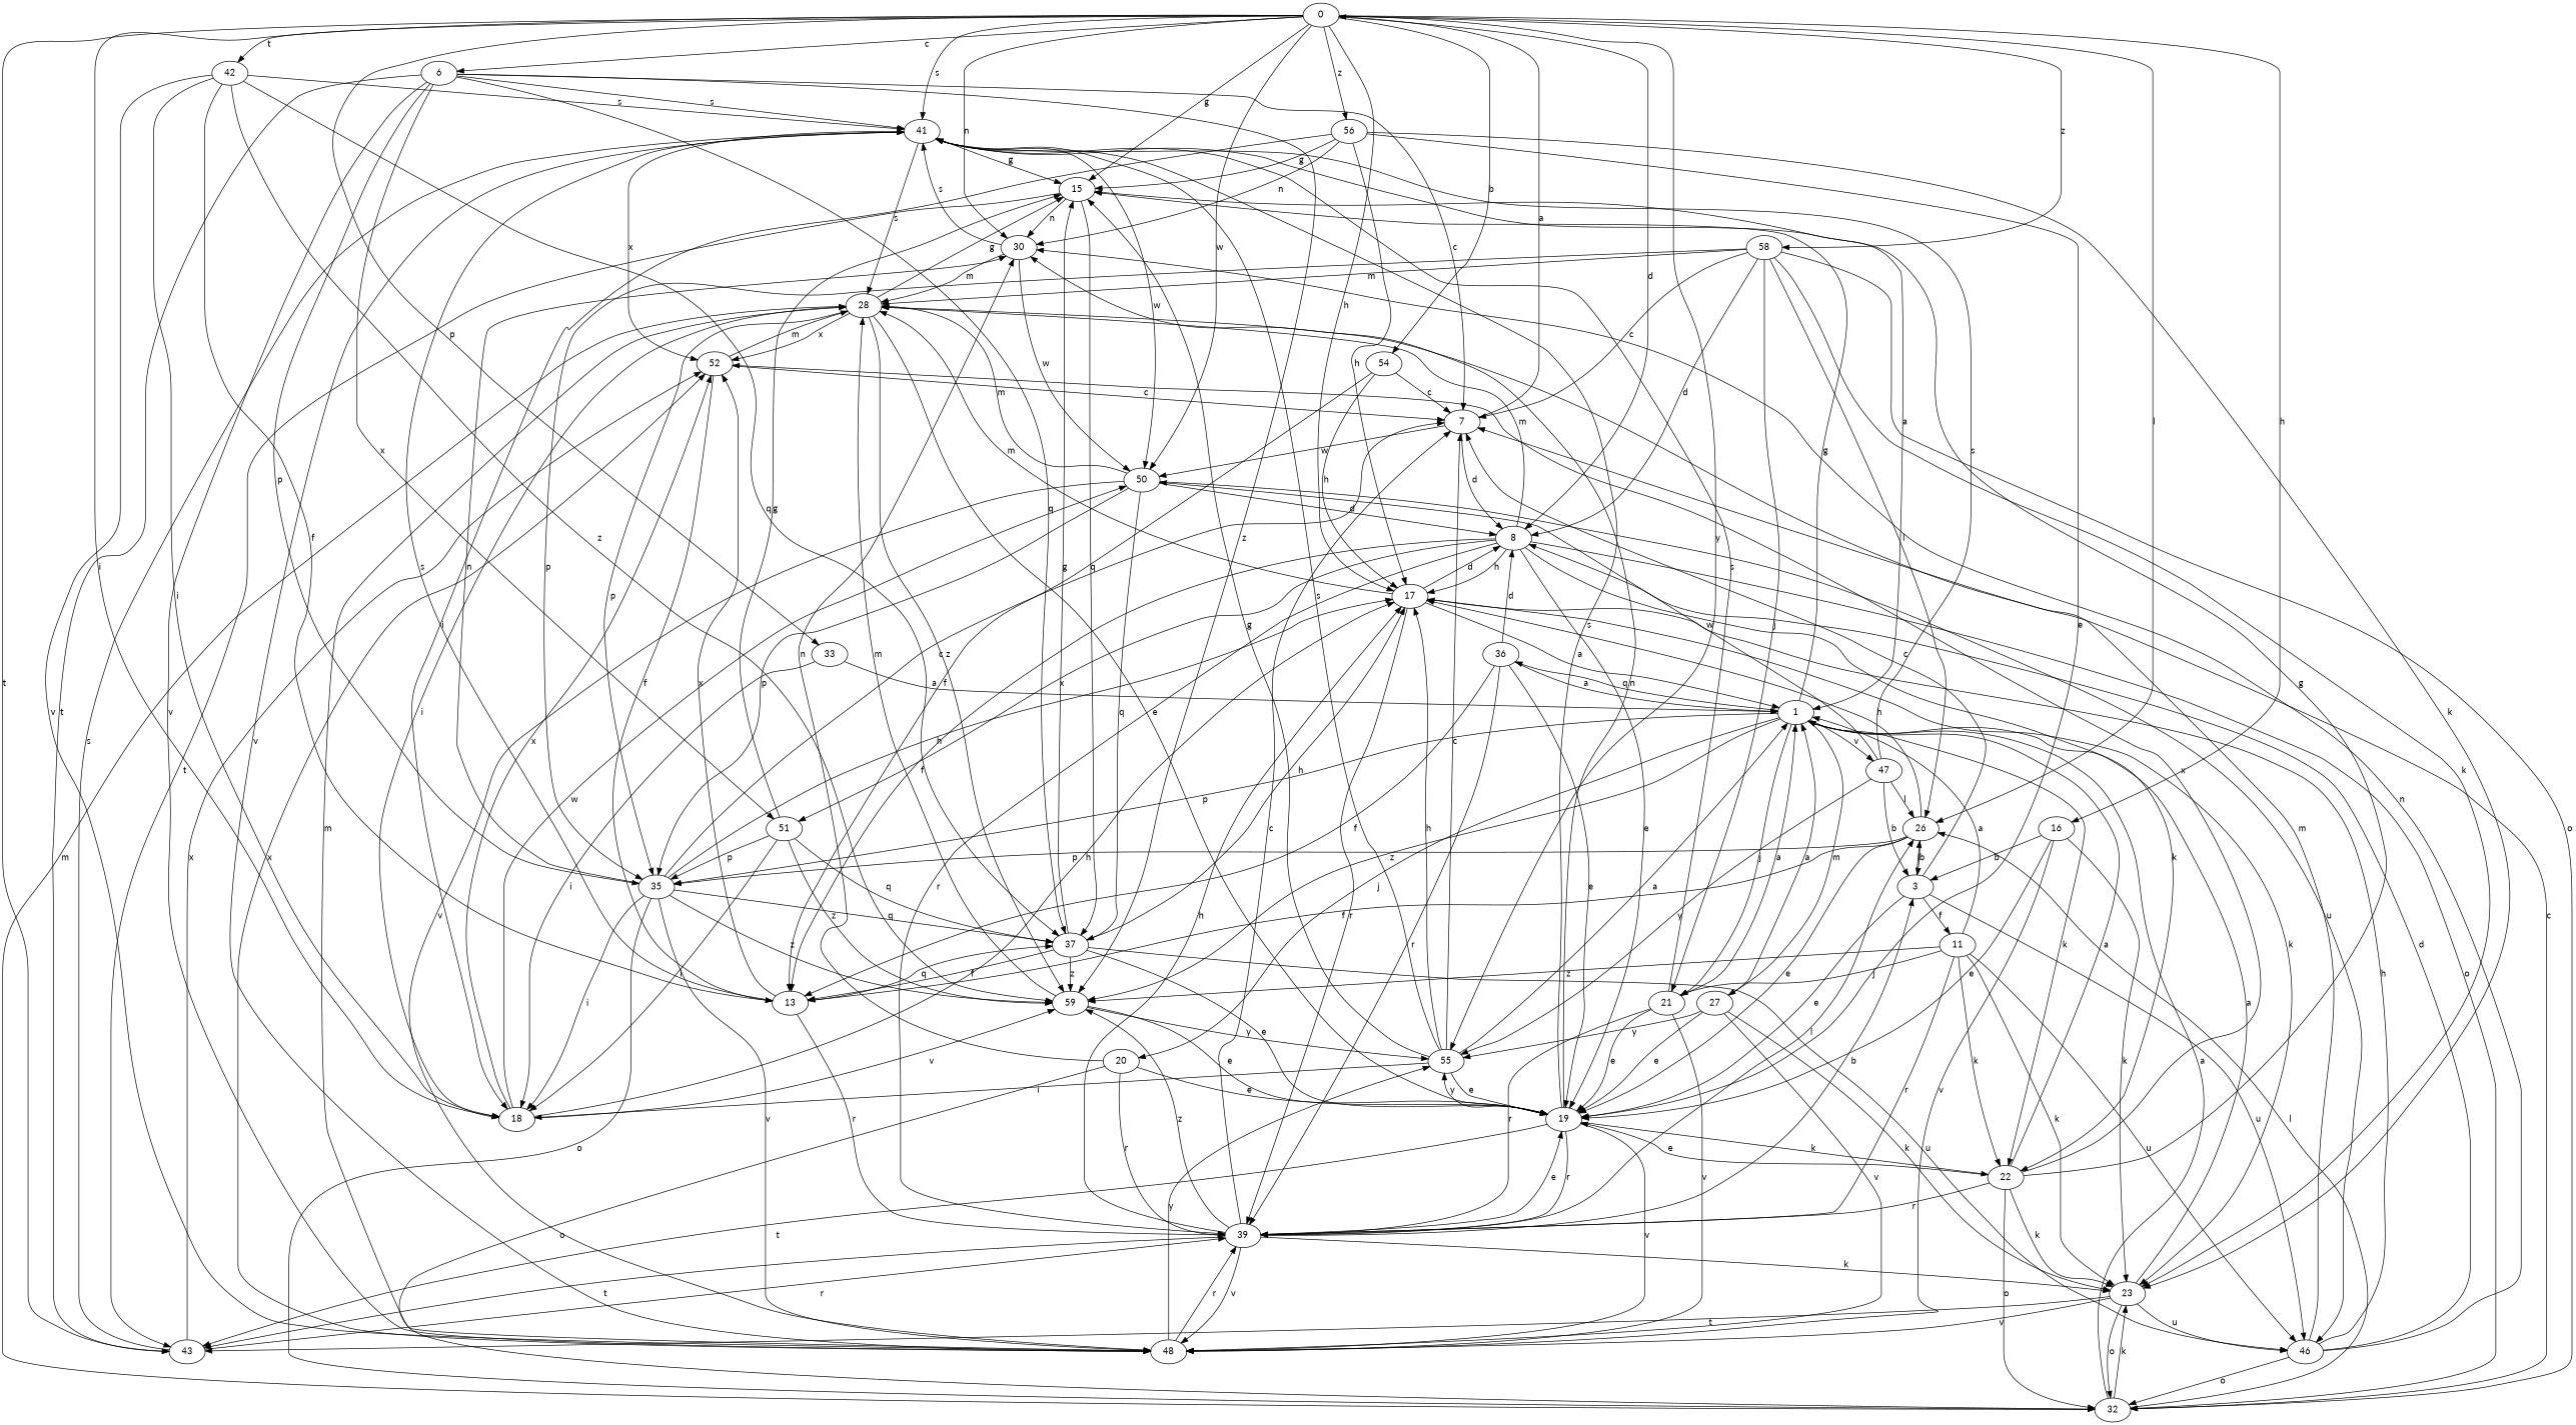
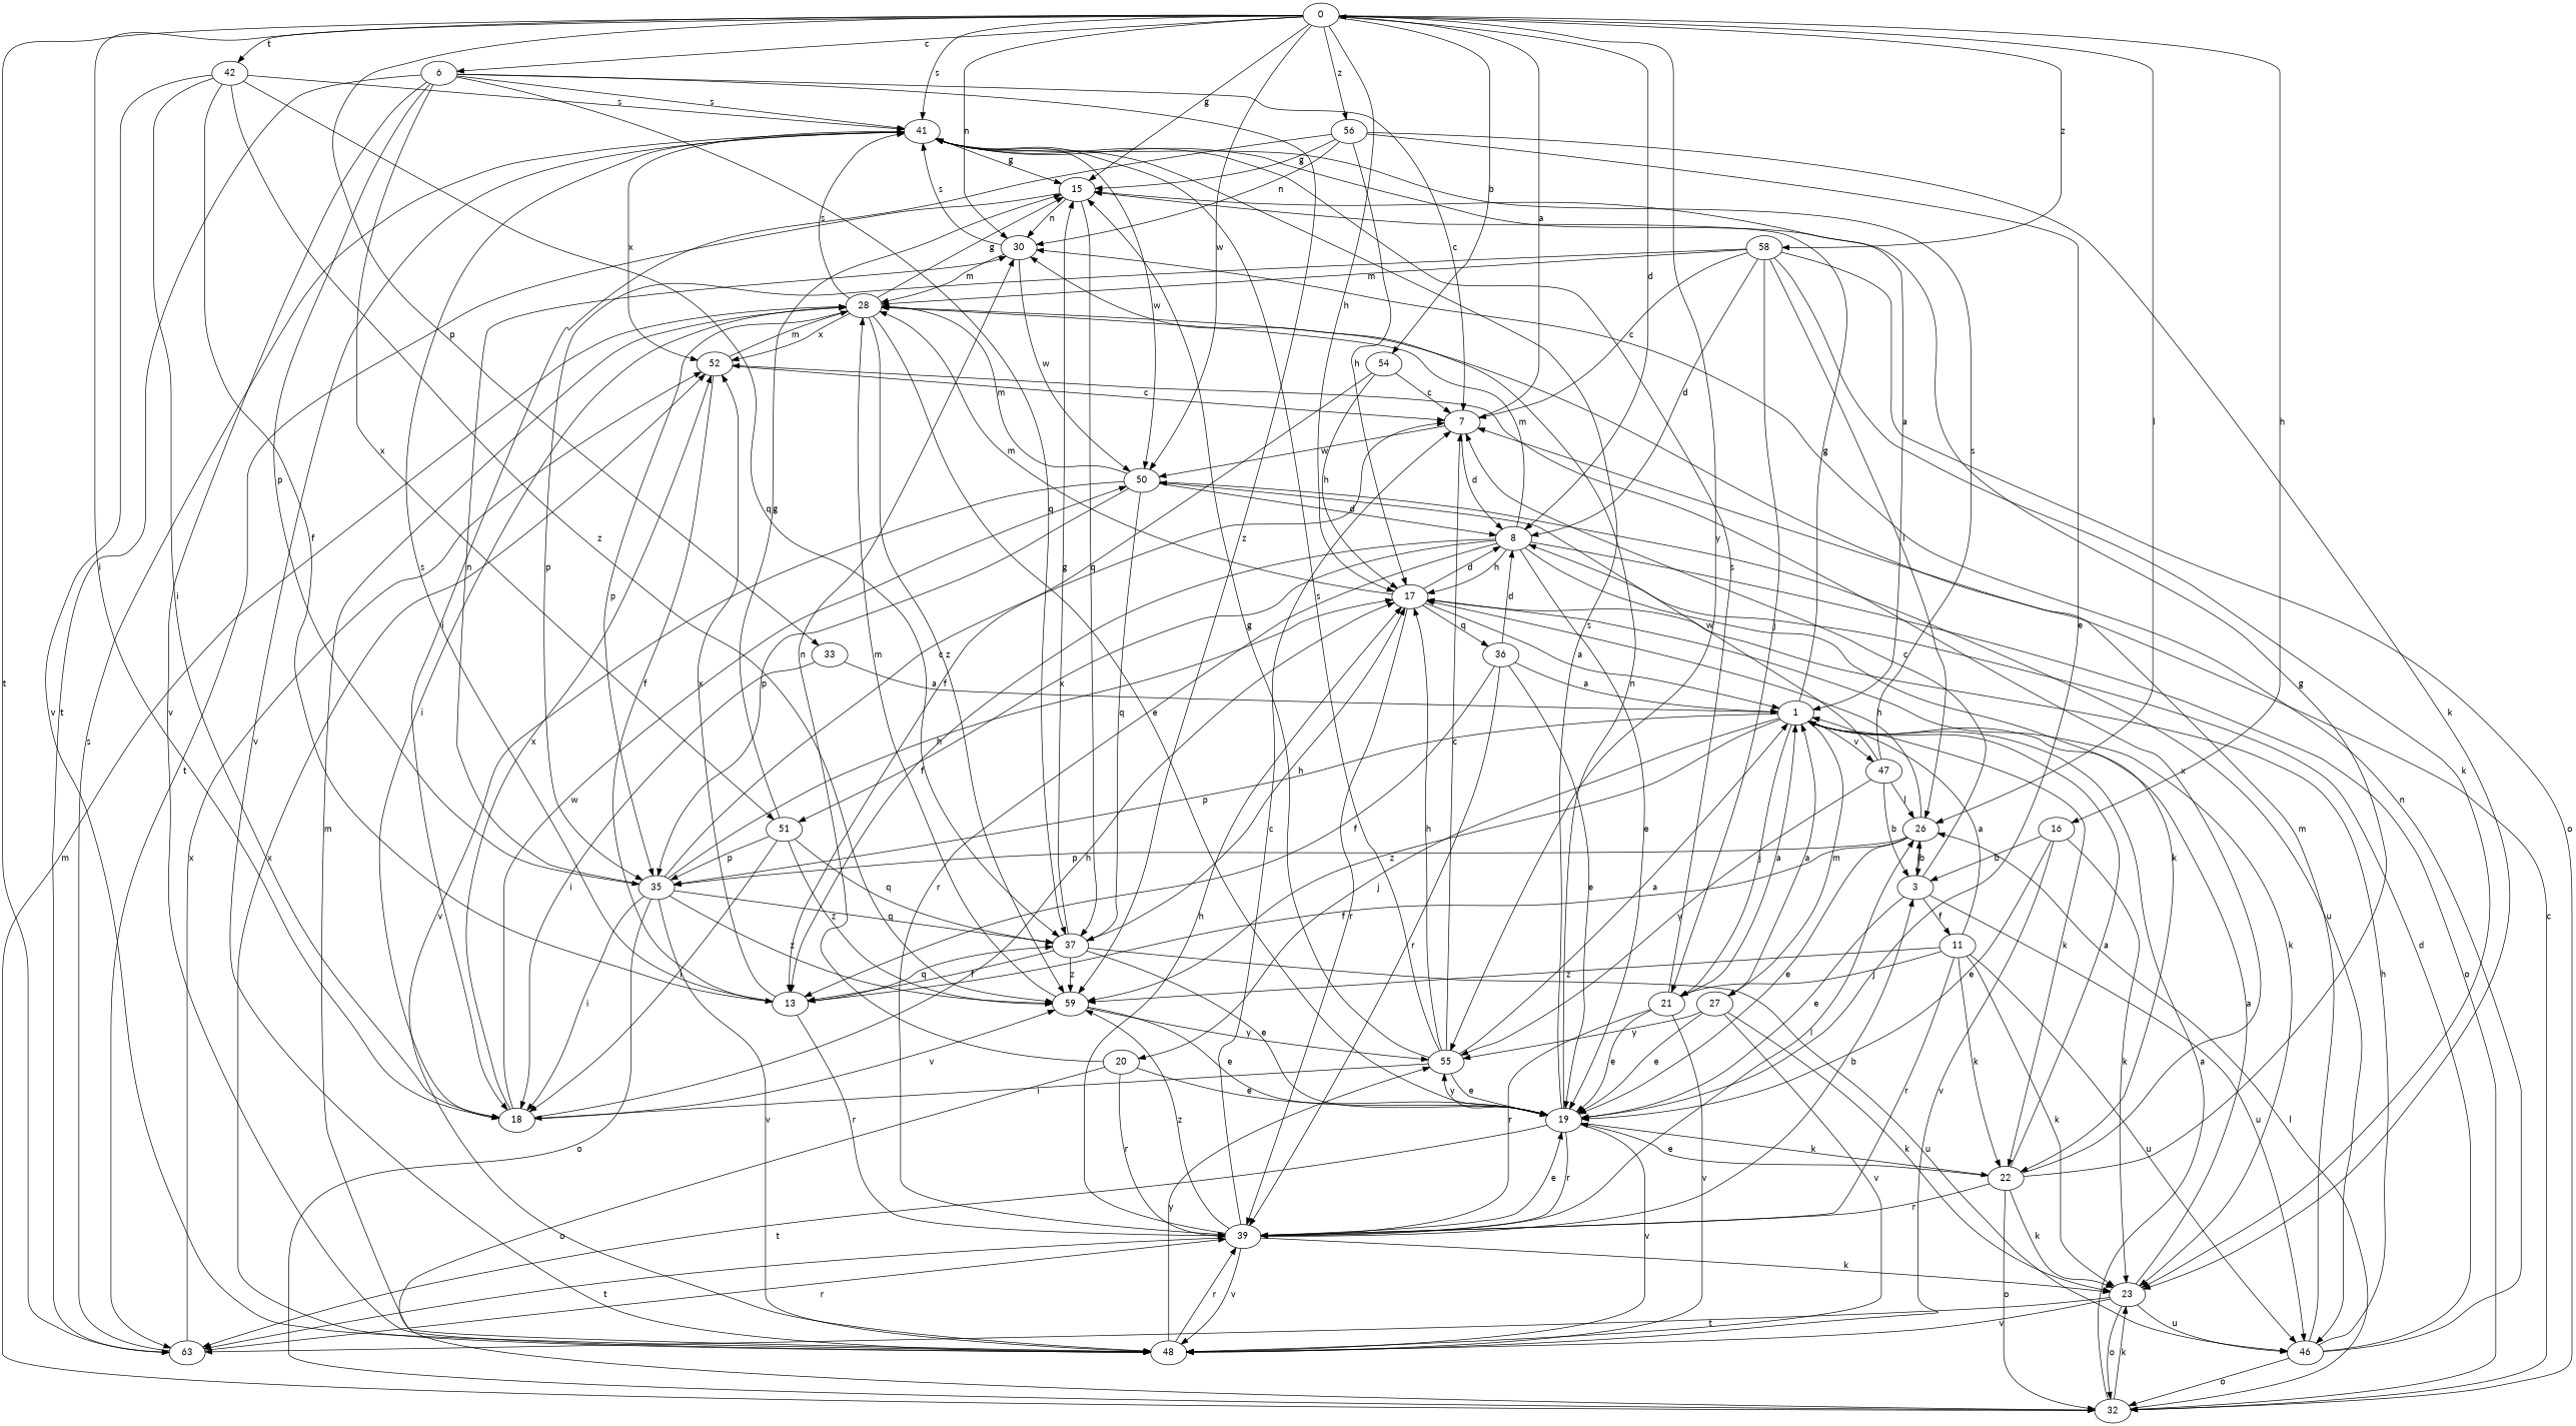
  strict digraph {
    fontname=Lato
    node [fontname=Lato]
    edge [fontname=Lato]
    0
    6
    8
    15
    16
    17
    18
    26
    30
    33
    41
    42
-   43
+   43 [label=63]
    50
    54
    55
    56
    58
    35
    59
    7
    37
    48
    51
    22
    n26 [label=19]
    13
    28
    32
    39
    3
    23
    1
    52
    46
    21
    20
    27
    36
    47
    11
    0 -> 6 [label=c]
    0 -> 8 [label=d]
    0 -> 15 [label=g]
    0 -> 16 [label=h]
    0 -> 17 [label=h]
    0 -> 18 [label=i]
    0 -> 26 [label=l]
    0 -> 30 [label=n]
    0 -> 33 [label=p]
    0 -> 41 [label=s]
    0 -> 42 [label=t]
    0 -> 43 [label=t]
    0 -> 50 [label=w]
    0 -> 54 [label=b]
    0 -> 55 [label=y]
    0 -> 56 [label=z]
    0 -> 58 [label=z]
    6 -> 41 [label=s]
    6 -> 43 [label=t]
    6 -> 35 [label=p]
    6 -> 59 [label=z]
    6 -> 7 [label=c]
    6 -> 37 [label=q]
    6 -> 48 [label=v]
    6 -> 51 [label=x]
    8 -> 17 [label=h]
    8 -> 51 [label=x]
    8 -> 22 [label=k]
    8 -> n26 [label=e]
    8 -> 13 [label=f]
    8 -> 28 [label=m]
    8 -> 32 [label=o]
    8 -> 39 [label=r]
    15 -> 30 [label=n]
    15 -> 43 [label=t]
    15 -> 37 [label=q]
    16 -> 48 [label=v]
    16 -> n26 [label=e]
    16 -> 3 [label=b]
    16 -> 23 [label=k]
    17 -> 8 [label=d]
    17 -> 28 [label=m]
    17 -> 39 [label=r]
    17 -> 23 [label=k]
    17 -> 1 [label=a]
    18 -> 17 [label=h]
    18 -> 50 [label=w]
    18 -> 59 [label=v]
    18 -> 52 [label=x]
    26 -> 17 [label=h]
    26 -> 35 [label=p]
    26 -> n26 [label=e]
    26 -> 13 [label=f]
    26 -> 3 [label=b]
    30 -> 41 [label=s]
    30 -> 50 [label=w]
    30 -> 28 [label=m]
    33 -> 18 [label=i]
    33 -> 1 [label=a]
    41 -> 15 [label=g]
    41 -> 50 [label=w]
    41 -> 48 [label=v]
    41 -> 1 [label=a]
    41 -> 52 [label=x]
    42 -> 18 [label=i]
    42 -> 41 [label=s]
    42 -> 59 [label=z]
    42 -> 37 [label=q]
    42 -> 48 [label=v]
    42 -> 13 [label=f]
    43 -> 41 [label=s]
    43 -> 39 [label=r]
    43 -> 52 [label=x]
    50 -> 8 [label=d]
    50 -> 35 [label=p]
    50 -> 37 [label=q]
    50 -> 48 [label=v]
    50 -> 28 [label=m]
    50 -> 46 [label=u]
    54 -> 17 [label=h]
    54 -> 7 [label=c]
    54 -> 13 [label=f]
    55 -> 15 [label=g]
    55 -> 17 [label=h]
    55 -> 18 [label=i]
    55 -> 41 [label=s]
    55 -> 7 [label=c]
    55 -> n26 [label=e]
    55 -> 1 [label=a]
    56 -> 15 [label=g]
    56 -> 17 [label=h]
    56 -> 18 [label=i]
    56 -> 30 [label=n]
    56 -> n26 [label=e]
    56 -> 23 [label=k]
    58 -> 8 [label=d]
    58 -> 26 [label=l]
    58 -> 35 [label=p]
    58 -> 7 [label=c]
    58 -> 28 [label=m]
    58 -> 32 [label=o]
    58 -> 23 [label=k]
    58 -> 21 [label=j]
    35 -> 17 [label=h]
    35 -> 18 [label=i]
    35 -> 30 [label=n]
    35 -> 59 [label=z]
    35 -> 7 [label=c]
    35 -> 37 [label=q]
    35 -> 48 [label=v]
    35 -> 32 [label=o]
    59 -> 55 [label=y]
    59 -> n26 [label=e]
    59 -> 28 [label=m]
    7 -> 0 [label=a]
    7 -> 8 [label=d]
    7 -> 50 [label=w]
    37 -> 15 [label=g]
    37 -> 17 [label=h]
    37 -> 59 [label=z]
    37 -> n26 [label=e]
    37 -> 13 [label=f]
    37 -> 46 [label=u]
    48 -> 55 [label=y]
    48 -> 28 [label=m]
    48 -> 39 [label=r]
    48 -> 52 [label=x]
    51 -> 15 [label=g]
    51 -> 18 [label=i]
    51 -> 35 [label=p]
    51 -> 59 [label=z]
    51 -> 37 [label=q]
    22 -> 15 [label=g]
    22 -> n26 [label=e]
    22 -> 32 [label=o]
    22 -> 39 [label=r]
    22 -> 23 [label=k]
    22 -> 1 [label=a]
    22 -> 52 [label=x]
    n26 -> 30 [label=n]
    n26 -> 41 [label=s]
    n26 -> 43 [label=t]
    n26 -> 55 [label=y]
    n26 -> 48 [label=v]
    n26 -> 22 [label=k]
    n26 -> 39 [label=r]
    13 -> 41 [label=s]
    13 -> 37 [label=q]
    13 -> 39 [label=r]
    13 -> 52 [label=x]
    28 -> 15 [label=g]
    28 -> 18 [label=i]
-   41 -> 28 [label=s]
+   28 -> 41 [label=s]
    28 -> 35 [label=p]
    28 -> 59 [label=z]
    28 -> n26 [label=e]
    28 -> 52 [label=x]
    32 -> 26 [label=l]
    32 -> 7 [label=c]
    32 -> 28 [label=m]
    32 -> 23 [label=k]
    32 -> 1 [label=a]
    39 -> 17 [label=h]
    39 -> 26 [label=l]
    39 -> 43 [label=t]
    39 -> 59 [label=z]
    39 -> 7 [label=c]
    39 -> 48 [label=v]
    39 -> n26 [label=e]
    39 -> 3 [label=b]
    39 -> 23 [label=k]
    3 -> 26 [label=l]
    3 -> 7 [label=c]
    3 -> n26 [label=e]
    3 -> 46 [label=u]
    3 -> 11 [label=f]
    23 -> 43 [label=t]
    23 -> 48 [label=v]
    23 -> 32 [label=o]
    23 -> 1 [label=a]
    23 -> 46 [label=u]
    1 -> 15 [label=g]
    1 -> 35 [label=p]
    1 -> 59 [label=z]
    1 -> 22 [label=k]
    1 -> 21 [label=j]
    1 -> 20 [label=j]
    1 -> 27 [label=m]
-   1 -> 36 [label=q]
+   17 -> 36 [label=q]
    1 -> 47 [label=v]
    52 -> 7 [label=c]
    52 -> 13 [label=f]
    52 -> 28 [label=m]
    46 -> 8 [label=d]
    46 -> 17 [label=h]
    46 -> 30 [label=n]
    46 -> 28 [label=m]
    46 -> 32 [label=o]
    21 -> 41 [label=s]
    21 -> 48 [label=v]
    21 -> n26 [label=e]
    21 -> 39 [label=r]
    21 -> 1 [label=a]
    20 -> 30 [label=n]
    20 -> n26 [label=e]
    20 -> 32 [label=o]
    20 -> 39 [label=r]
    27 -> 55 [label=y]
    27 -> 48 [label=v]
    27 -> n26 [label=e]
    27 -> 23 [label=k]
    27 -> 1 [label=a]
    36 -> 8 [label=d]
    36 -> n26 [label=e]
    36 -> 13 [label=f]
    36 -> 39 [label=r]
    36 -> 1 [label=a]
    47 -> 26 [label=l]
    47 -> 41 [label=s]
    47 -> 50 [label=w]
    47 -> 55 [label=y]
    47 -> 3 [label=b]
    11 -> 59 [label=z]
    11 -> 22 [label=k]
    11 -> 39 [label=r]
    11 -> 23 [label=k]
    11 -> 1 [label=a]
    11 -> 46 [label=u]
    11 -> 21 [label=j]
  }
